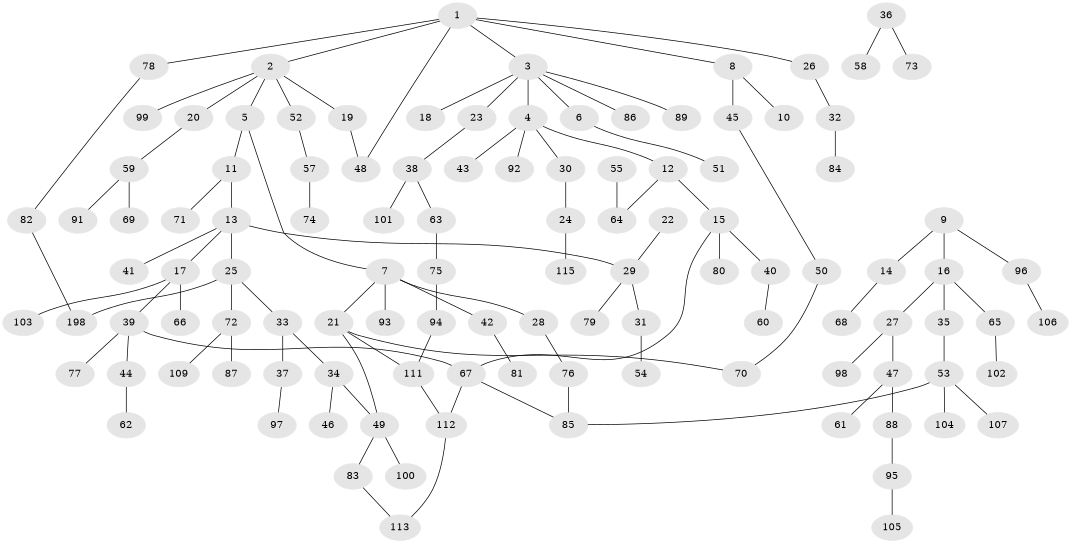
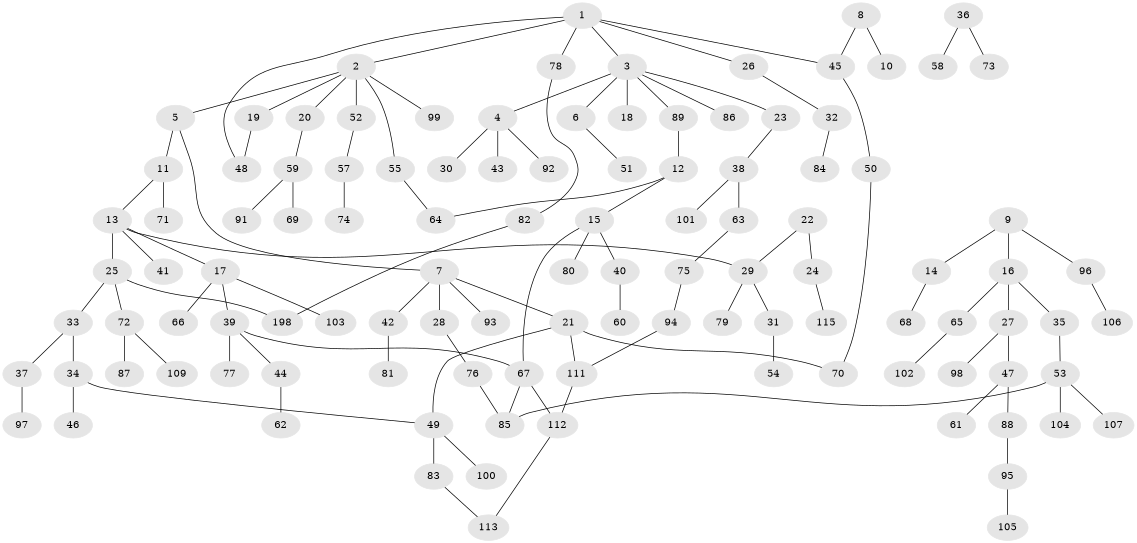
  graph {
    node [color=gray90 style=filled]
    1
    2
    3
    8
    26
    48
    78
    5
    19
    20
    52
    55
    99
    4
    6
    18
    23
    86
    89
    10
    45
    32
    82
    7
    11
    59
    57
    64
    12
    30
    43
    92
    51
    38
    15
    21
    28
    42
    93
    9
    14
    16
    96
    13
    71
    49
    70
    111
    76
    81
    50
    68
    27
    35
    65
    106
    17
    25
    29
    41
    22
    24
    40
    67
    80
    39
    66
    103
    33
    72
    n71 [label=198]
    31
    79
    60
    85
    112
    47
    98
    53
    102
    44
    77
    69
    91
    36
    58
    73
    83
    100
    n90 [label=115]
    63
    101
    34
    37
    87
    109
    84
    61
    88
    54
    46
    97
    104
    107
    75
    62
    95
    113
    74
    94
    105
    1 -- 2
    1 -- 3
-   1 -- 8
+   1 -- 45
    1 -- 26
    1 -- 48
    1 -- 78
    2 -- 5
    2 -- 19
    2 -- 20
    2 -- 52
+   2 -- 55
    2 -- 99
    3 -- 4
    3 -- 6
    3 -- 18
    3 -- 23
    3 -- 86
    3 -- 89
    8 -- 10
    8 -- 45
    26 -- 32
    78 -- 82
    5 -- 7
    5 -- 11
    19 -- 48
    20 -- 59
    52 -- 57
    55 -- 64
-   4 -- 12
+   89 -- 12
    4 -- 30
    4 -- 43
    4 -- 92
    6 -- 51
    23 -- 38
    45 -- 50
    32 -- 84
    82 -- n71
    7 -- 21
    7 -- 28
    7 -- 42
    7 -- 93
    11 -- 13
    11 -- 71
    59 -- 69
    59 -- 91
    57 -- 74
    12 -- 64
    12 -- 15
    38 -- 63
    38 -- 101
    15 -- 40
    15 -- 67
    15 -- 80
    21 -- 49
    21 -- 70
    21 -- 111
    28 -- 76
    42 -- 81
    9 -- 14
    9 -- 16
    9 -- 96
    14 -- 68
    16 -- 27
    16 -- 35
    16 -- 65
    96 -- 106
    13 -- 17
    13 -- 25
    13 -- 29
    13 -- 41
    49 -- 83
    49 -- 100
    111 -- 112
    76 -- 85
    50 -- 70
    27 -- 47
    27 -- 98
    35 -- 53
    65 -- 102
    17 -- 39
    17 -- 66
    17 -- 103
    25 -- 33
    25 -- 72
    25 -- n71
    29 -- 31
    29 -- 79
    22 -- 29
-   30 -- 24
+   22 -- 24
    24 -- n90
    40 -- 60
    67 -- 85
    67 -- 112
    39 -- 67
    39 -- 44
    39 -- 77
    33 -- 34
    33 -- 37
    72 -- 87
    72 -- 109
    31 -- 54
    112 -- 113
    47 -- 61
    47 -- 88
    53 -- 85
    53 -- 104
    53 -- 107
    44 -- 62
    36 -- 58
    36 -- 73
    83 -- 113
    63 -- 75
    34 -- 49
    34 -- 46
    37 -- 97
    88 -- 95
    75 -- 94
    95 -- 105
    94 -- 111
  }
